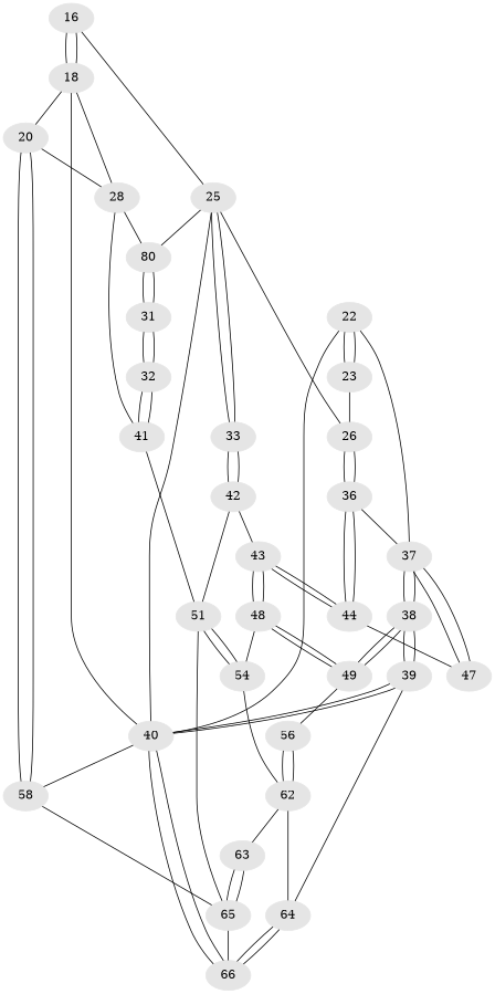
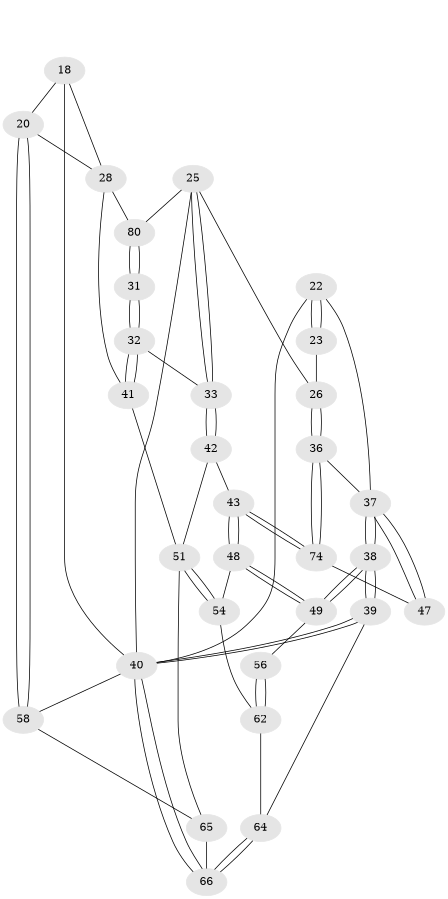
  graph {
    node [color=gray90 style=filled]
    18 [super="+8+10"]
-   16
    25 [super="+24"]
    20 [super="+15+7"]
    28 [super="+27"]
    40 [super="+3+5+12"]
    26
    n8 [label=80 super="+29"]
    33
    58 [super="+2"]
    41
    66
    65 [super="+60"]
    22 [super="+19+14"]
    23
    37 [super="+35"]
    38
    47
    36
    31
    42
-   44
+   44 [label=74]
    51 [super="+50+46"]
    54 [super="+53"]
    32
    43
    39
    49
    64
    56
    48
    62 [super="+61+55"]
-   63
    18 -- 20
    18 -- 28
    18 -- 40 [weight=2]
-   16 -- 18 [weight=2]
-   16 -- 18
-   16 -- 25
    25 -- 40
    25 -- 26
    25 -- n8
    25 -- 33
    25 -- 33
    20 -- 28
    20 -- 58 [weight=3]
    20 -- 58
    28 -- n8
    28 -- 41
    40 -- 58 [weight=2]
    40 -- 66
    40 -- 66
    26 -- 36
    26 -- 36
    n8 -- 31 [weight=2]
    n8 -- 31
    33 -- 42
    33 -- 42
    58 -- 65
    41 -- 51
    65 -- 66
    22 -- 40 [weight=3]
    22 -- 23 [weight=2]
    22 -- 23
    22 -- 37
    23 -- 26
    37 -- 38
    37 -- 38
    37 -- 47 [weight=2]
    37 -- 47
    38 -- 39
    38 -- 39
    38 -- 49
    38 -- 49
    36 -- 37
    36 -- 44
    36 -- 44
    31 -- 32
    31 -- 32
    42 -- 51
    42 -- 43
    44 -- 47
    51 -- 65
    51 -- 54 [weight=2]
    51 -- 54
    54 -- 62 [weight=2]
+   32 -- 33
    32 -- 41
    32 -- 41
    43 -- 44
    43 -- 44
    43 -- 48
    43 -- 48
    39 -- 40
    39 -- 40
    39 -- 64
    49 -- 56
    64 -- 66
    64 -- 66
    56 -- 62 [weight=2]
    56 -- 62
    48 -- 54
    48 -- 49
    48 -- 49
    62 -- 64
-   62 -- 63
-   63 -- 65 [weight=2]
-   63 -- 65
  }
